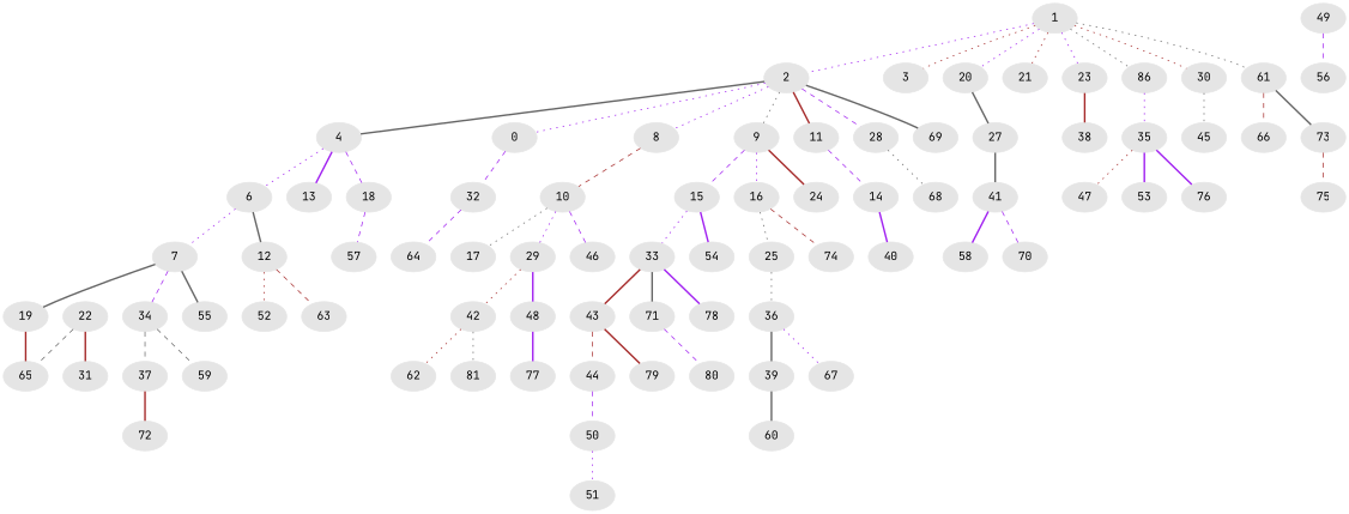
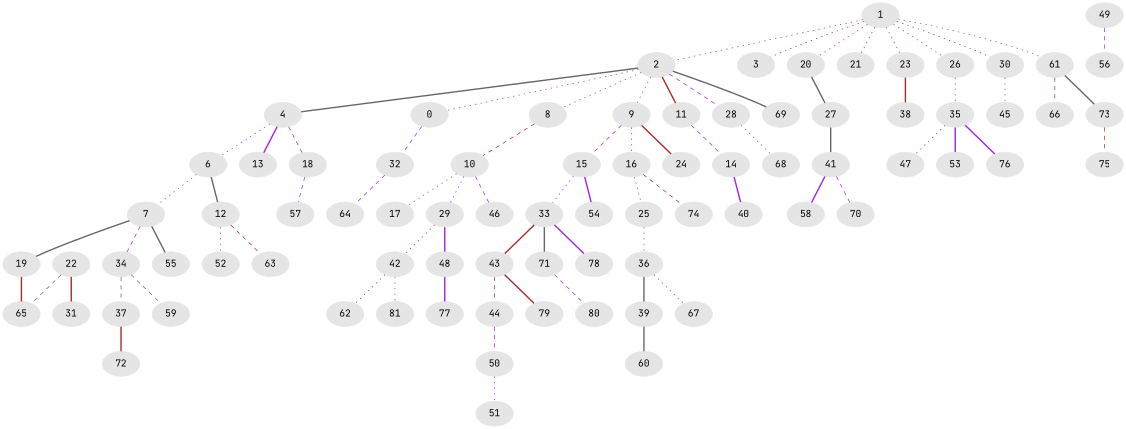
  graph {
    fontname="JetBrains Mono"
    node [color=gray90 fontname="JetBrains Mono" style=filled]
    edge [color=purple fontname="JetBrains Mono" style=dotted]
    1
    2
    3
    20
    21
    23
-   26 [label=86]
+   26
    30
    61
    4
    n11 [label=0]
    8
    9
    11
    28
    69
    27
    38
    35
    45
    66
    73
    6
    13
    18
    32
    10
    15
    16
    24
    14
    68
    7
    12
    57
    64
    19
    34
    55
    52
    63
    65
    37
    59
    17
    29
    46
    33
    54
    25
    74
    42
    48
    40
    43
    71
    78
    36
    22
    31
    41
    39
    67
    47
    53
    76
    58
    70
    62
    81
    77
    44
    79
    80
    72
    60
    49
    56
    50
    51
    75
    1 -- 2
    1 -- 3 [color=brown]
    1 -- 20
    1 -- 21 [color=brown]
    1 -- 23
    1 -- 26 [color=gray40]
    1 -- 30 [color=brown]
    1 -- 61 [color=gray40]
    2 -- 4 [color=gray40 style=bold]
    2 -- n11
    2 -- 8
    2 -- 9 [color=gray40]
    2 -- 11 [color=brown style=bold]
    2 -- 28 [style=dashed]
    2 -- 69 [color=gray40 style=bold]
    20 -- 27 [color=gray40 style=bold]
    23 -- 38 [color=brown style=bold]
    26 -- 35
    30 -- 45 [color=gray40]
    61 -- 66 [color=brown style=dashed]
    61 -- 73 [color=gray40 style=bold]
    4 -- 6
    4 -- 13 [style=bold]
    4 -- 18 [style=dashed]
    n11 -- 32 [style=dashed]
    8 -- 10 [color=brown style=dashed]
    9 -- 15 [style=dashed]
    9 -- 16
    9 -- 24 [color=brown style=bold]
    11 -- 14 [style=dashed]
    28 -- 68 [color=gray40]
    27 -- 41 [color=gray40 style=bold]
    35 -- 47 [color=brown]
    35 -- 53 [style=bold]
    35 -- 76 [style=bold]
    73 -- 75 [color=brown style=dashed]
    6 -- 7
    6 -- 12 [color=gray40 style=bold]
    18 -- 57 [style=dashed]
    32 -- 64 [style=dashed]
    10 -- 17 [color=gray40]
    10 -- 29
    10 -- 46 [style=dashed]
    15 -- 33
    15 -- 54 [style=bold]
    16 -- 25 [color=gray40]
    16 -- 74 [color=brown style=dashed]
    14 -- 40 [style=bold]
    7 -- 19 [color=gray40 style=bold]
    7 -- 34 [style=dashed]
    7 -- 55 [color=gray40 style=bold]
-   12 -- 52 [color=brown]
+   12 -- 52
    12 -- 63 [color=brown style=dashed]
    19 -- 65 [color=brown style=bold]
    34 -- 37 [color=gray40 style=dashed]
    34 -- 59 [color=gray40 style=dashed]
    37 -- 72 [color=brown style=bold]
    29 -- 42 [color=brown]
    29 -- 48 [style=bold]
    33 -- 43 [color=brown style=bold]
    33 -- 71 [color=gray40 style=bold]
    33 -- 78 [style=bold]
    25 -- 36 [color=gray40]
    42 -- 62 [color=brown]
-   42 -- 81 [color=gray40]
+   42 -- 81
    48 -- 77 [style=bold]
    43 -- 44 [color=brown style=dashed]
    43 -- 79 [color=brown style=bold]
    71 -- 80 [style=dashed]
    36 -- 39 [color=gray40 style=bold]
    36 -- 67
    22 -- 65 [color=gray40 style=dashed]
    22 -- 31 [color=brown style=bold]
    41 -- 58 [style=bold]
    41 -- 70 [style=dashed]
    39 -- 60 [color=gray40 style=bold]
    44 -- 50 [style=dashed]
    49 -- 56 [style=dashed]
    50 -- 51
  }
